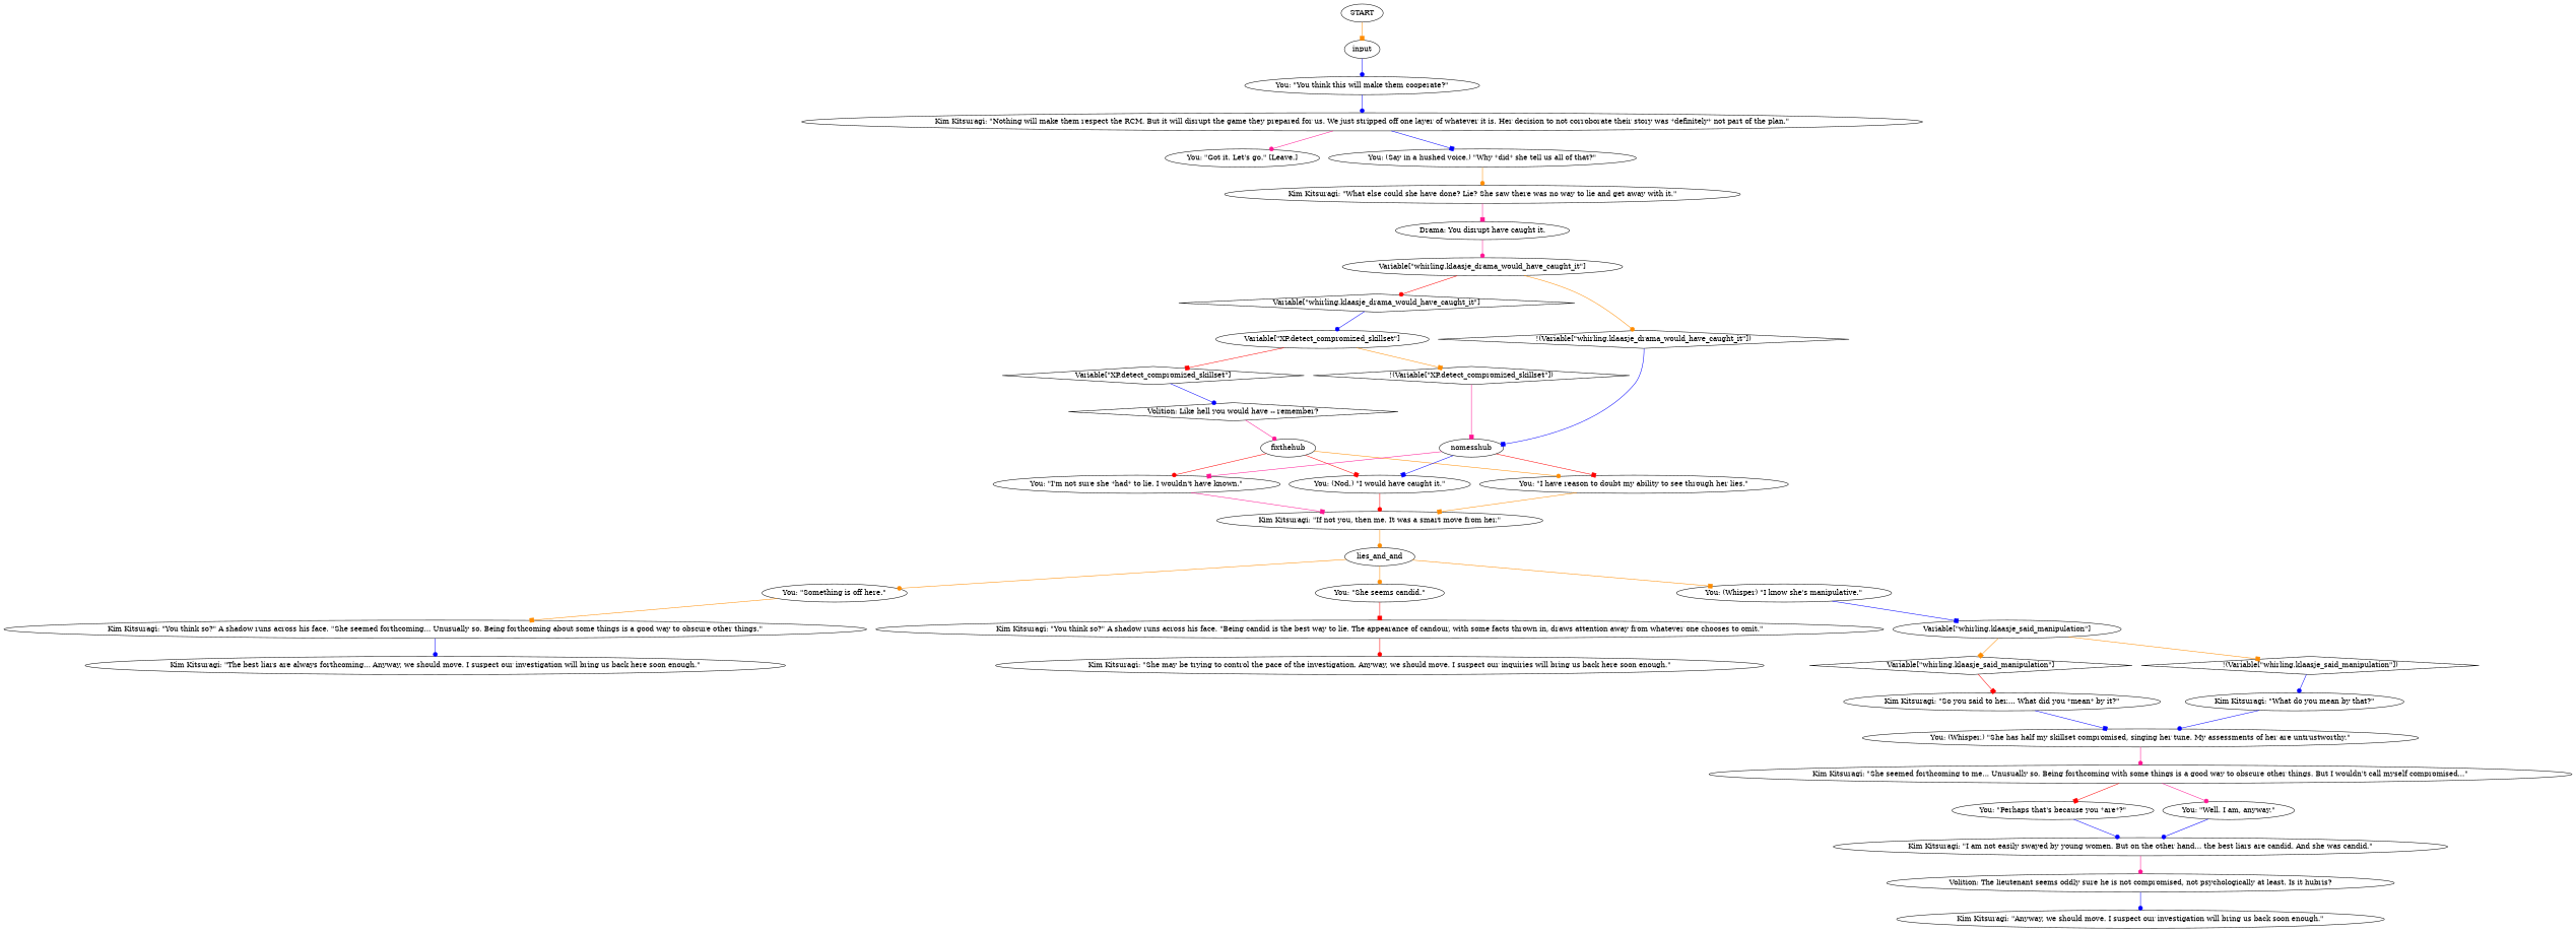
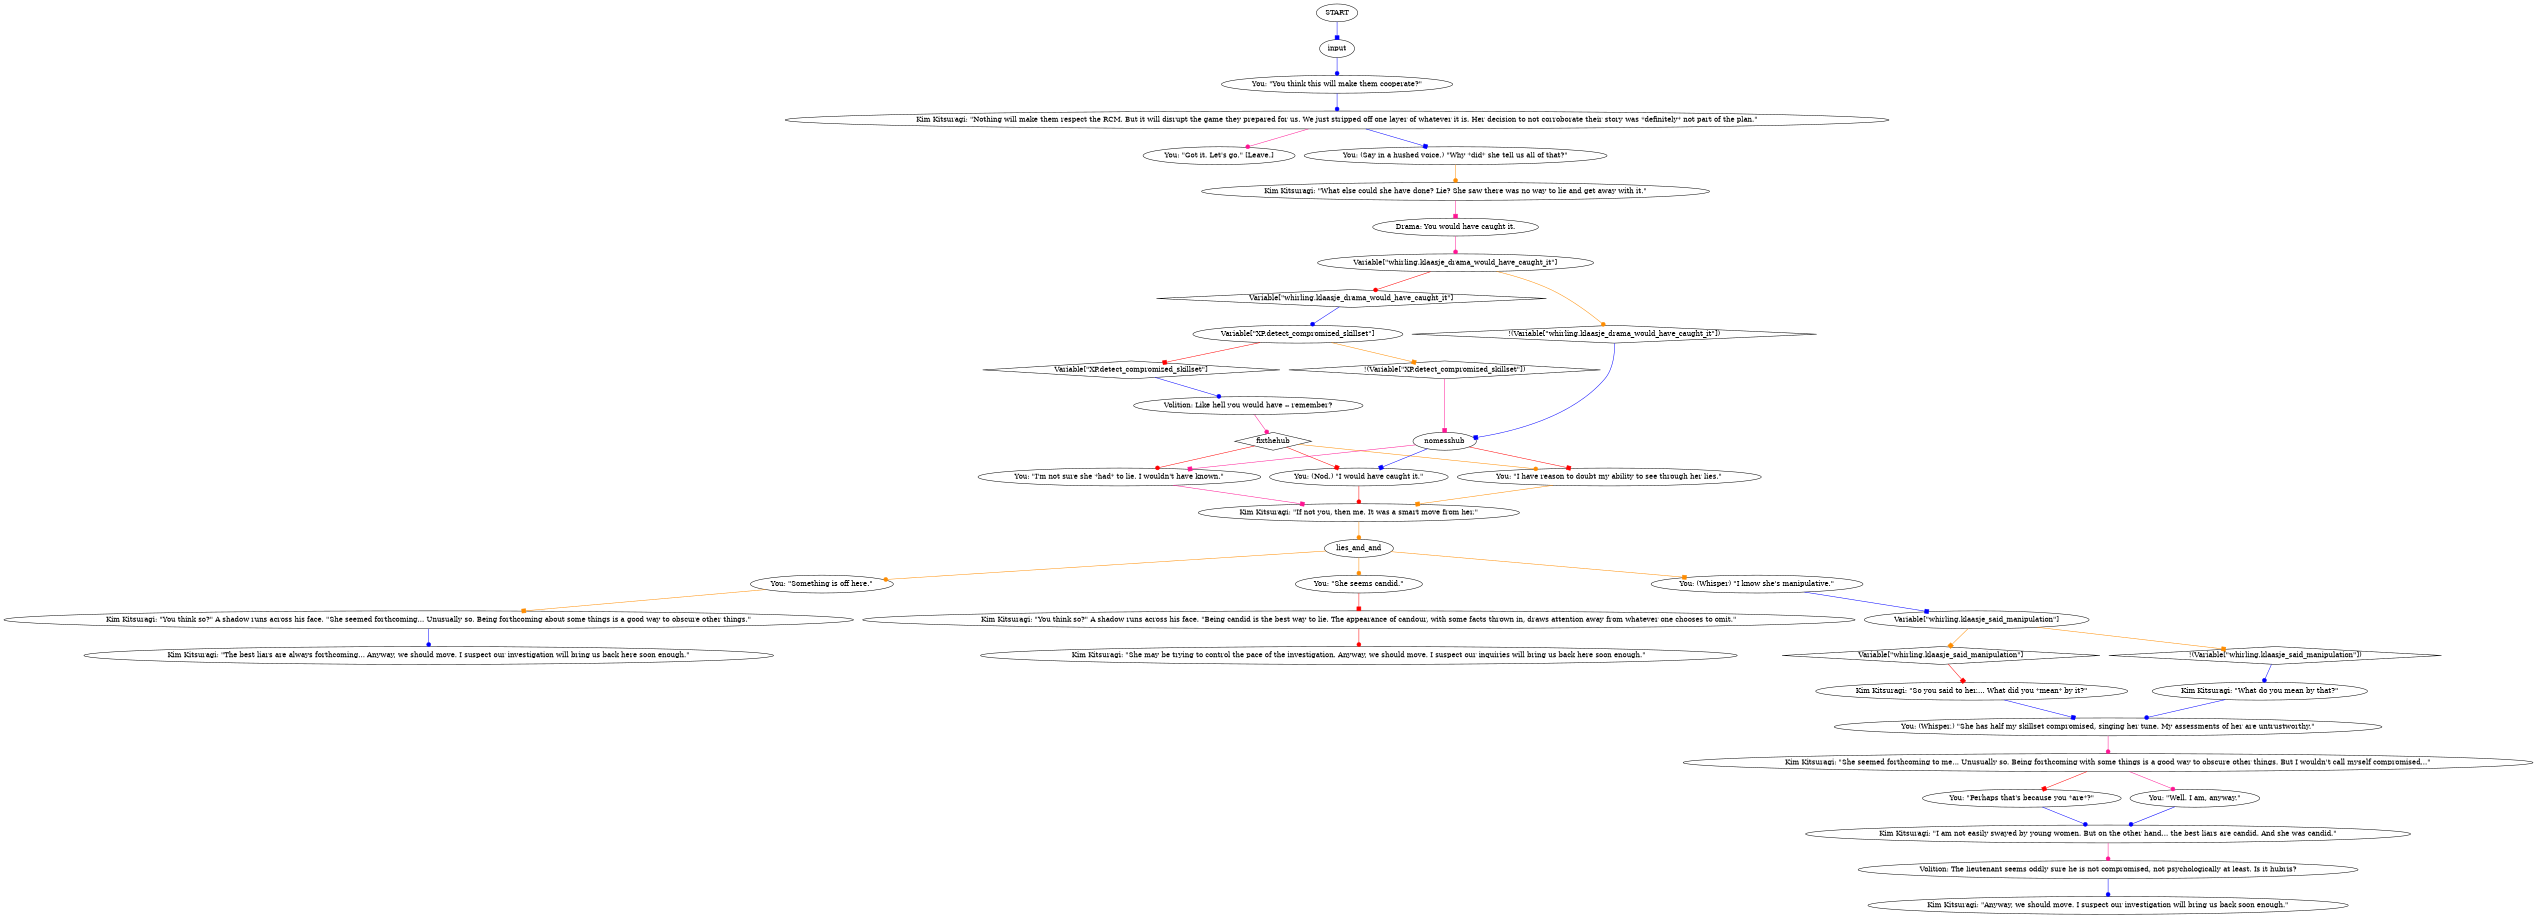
  digraph {
    edge [arrowhead=dot color=blue]
    n1 [label=START]
    n2 [label=input]
    n3 [label="You: \"You think this will make them cooperate?\""]
    n4 [label="Kim Kitsuragi: \"Nothing will make them respect the RCM. But it will disrupt the game they prepared for us. We just stripped off one layer of whatever it is. Her decision to not corroborate their story was *definitely* not part of the plan.\""]
    n5 [label="You: \"Got it. Let's go.\" [Leave.]"]
    n6 [label="You: (Say in a hushed voice.) \"Why *did* she tell us all of that?\""]
-   n7 [label="Volition: Like hell you would have -- remember?" shape=diamond]
-   n8 [label=fixthehub]
+   n7 [label="Volition: Like hell you would have -- remember?"]
+   n8 [label=fixthehub shape=diamond]
    n9 [label="You: \"I'm not sure she *had* to lie. I wouldn't have known.\""]
    n10 [label="You: (Nod.) \"I would have caught it.\""]
    n11 [label="You: \"I have reason to doubt my ability to see through her lies.\""]
    n12 [label="Kim Kitsuragi: \"You think so?\" A shadow runs across his face. \"She seemed forthcoming... Unusually so. Being forthcoming about some things is a good way to obscure other things.\""]
    n13 [label="Kim Kitsuragi: \"The best liars are always forthcoming... Anyway, we should move. I suspect our investigation will bring us back here soon enough.\""]
    n14 [label="Kim Kitsuragi: \"If not you, then me. It was a smart move from her.\""]
    n15 [label=lies_and_and]
    n16 [label="Kim Kitsuragi: \"You think so?\" A shadow runs across his face. \"Being candid is the best way to lie. The appearance of candour, with some facts thrown in, draws attention away from whatever one chooses to omit.\""]
    n17 [label="Kim Kitsuragi: \"She may be trying to control the pace of the investigation. Anyway, we should move. I suspect our inquiries will bring us back here soon enough.\""]
    n18 [label="You: \"Perhaps that's because you *are*?\""]
    n19 [label="Kim Kitsuragi: \"I am not easily swayed by young women. But on the other hand... the best liars are candid. And she was candid.\""]
    n20 [label="Volition: The lieutenant seems oddly sure he is not compromised, not psychologically at least. Is it hubris?"]
    n21 [label="Kim Kitsuragi: \"She seemed forthcoming to me... Unusually so. Being forthcoming with some things is a good way to obscure other things. But I wouldn't call myself compromised...\""]
    n22 [label="You: \"Well. I am, anyway.\""]
    n23 [label="Kim Kitsuragi: \"Anyway, we should move. I suspect our investigation will bring us back soon enough.\""]
-   n24 [label="Drama: You disrupt have caught it."]
+   n24 [label="Drama: You would have caught it."]
    n25 [label="Variable[\"whirling.klaasje_drama_would_have_caught_it\"]"]
    n26 [label="Variable[\"whirling.klaasje_drama_would_have_caught_it\"]" shape=diamond]
    n27 [label="!(Variable[\"whirling.klaasje_drama_would_have_caught_it\"])" shape=diamond]
    n28 [label="Kim Kitsuragi: \"So you said to her.... What did you *mean* by it?\""]
    n29 [label="You: (Whisper.) \"She has half my skillset compromised, singing her tune. My assessments of her are untrustworthy.\""]
    n30 [label="Kim Kitsuragi: \"What do you mean by that?\""]
    n31 [label="Variable[\"XP.detect_compromized_skillset\"]"]
    n32 [label=nomesshub]
    n33 [label="Variable[\"XP.detect_compromized_skillset\"]" shape=diamond]
    n34 [label="!(Variable[\"XP.detect_compromized_skillset\"])" shape=diamond]
    n35 [label="You: \"Something is off here.\""]
    n36 [label="You: \"She seems candid.\""]
    n37 [label="Kim Kitsuragi: \"What else could she have done? Lie? She saw there was no way to lie and get away with it.\""]
    n38 [label="You: (Whisper) \"I know she's manipulative.\""]
    n39 [label="Variable[\"whirling.klaasje_said_manipulation\"]"]
    n40 [label="Variable[\"whirling.klaasje_said_manipulation\"]" shape=diamond]
    n41 [label="!(Variable[\"whirling.klaasje_said_manipulation\"])" shape=diamond]
-   n1 -> n2 [arrowhead=box color=darkorange]
+   n1 -> n2 [arrowhead=box]
    n2 -> n3
    n3 -> n4
    n4 -> n5 [color=deeppink]
    n4 -> n6 [arrowhead=box]
    n6 -> n37 [color=darkorange]
    n7 -> n8 [color=deeppink]
    n8 -> n9 [color=red]
    n8 -> n10 [arrowhead=box color=red]
    n8 -> n11 [color=darkorange]
    n9 -> n14 [arrowhead=box color=deeppink]
    n10 -> n14 [color=red]
    n11 -> n14 [arrowhead=box color=darkorange]
    n12 -> n13
    n14 -> n15 [color=darkorange]
    n15 -> n35 [color=darkorange]
    n15 -> n36 [color=darkorange]
    n15 -> n38 [arrowhead=box color=darkorange]
    n16 -> n17 [color=red]
    n18 -> n19
    n19 -> n20 [color=deeppink]
    n20 -> n23
    n21 -> n18 [arrowhead=box color=red]
    n21 -> n22 [color=deeppink]
    n22 -> n19
    n24 -> n25 [color=deeppink]
    n25 -> n26 [color=red]
    n25 -> n27 [color=darkorange]
    n26 -> n31
    n27 -> n32 [arrowhead=box]
    n28 -> n29 [arrowhead=box]
    n29 -> n21 [color=deeppink]
    n30 -> n29
    n31 -> n33 [arrowhead=box color=red]
    n31 -> n34 [arrowhead=box color=darkorange]
    n32 -> n9 [arrowhead=box color=deeppink]
    n32 -> n10 [arrowhead=box]
    n32 -> n11 [arrowhead=box color=red]
    n33 -> n7
    n34 -> n32 [arrowhead=box color=deeppink]
    n35 -> n12 [arrowhead=box color=darkorange]
    n36 -> n16 [arrowhead=box color=red]
    n37 -> n24 [arrowhead=box color=deeppink]
    n38 -> n39 [arrowhead=box]
    n39 -> n40 [arrowhead=box color=darkorange]
    n39 -> n41 [arrowhead=box color=darkorange]
    n40 -> n28 [arrowhead=box color=red]
    n41 -> n30
  }
